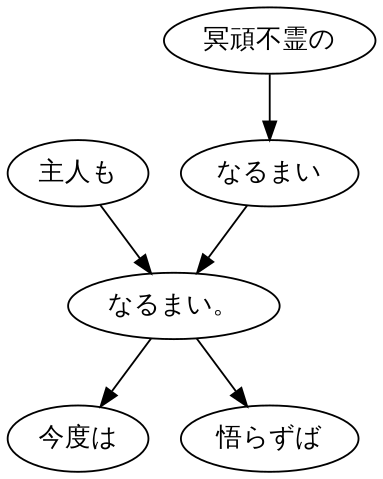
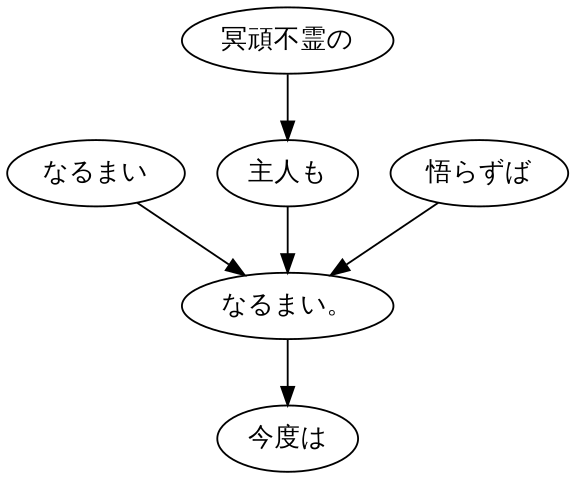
  digraph {
    n1 [label="なるまい"]
    n2 [label="なるまい。"]
    n3 [label="今度は"]
    n4 [label="冥頑不霊の"]
    n5 [label="主人も"]
    n6 [label="悟らずば"]
    n1 -> n2
    n2 -> n3
-   n4 -> n1
+   n4 -> n5
    n5 -> n2
-   n2 -> n6
+   n6 -> n2
  }
